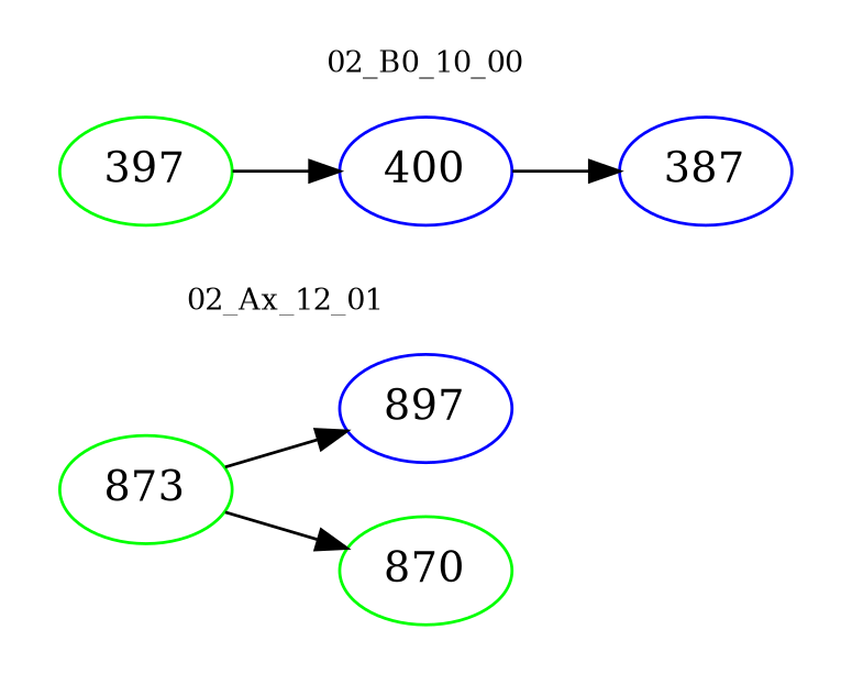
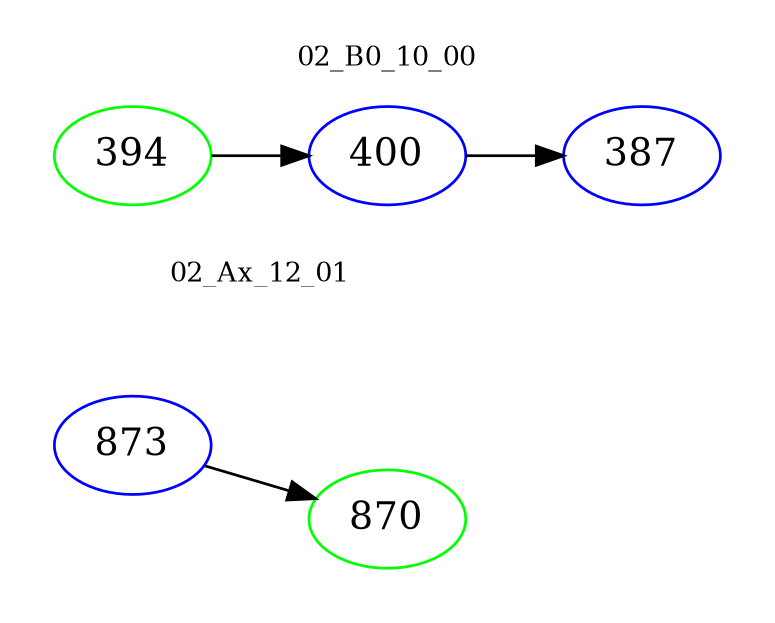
  digraph {
    rankdir=LR
    node [color=blue]
    edge [color=black]
-   n1 [color=green label=873]
+   n1 [label=873]
    n2 [color=green label=870]
-   n3 [label=897]
    n4 [label=400]
    n5 [label=387]
-   n6 [color=green label=397]
+   n6 [color=green label=394]
    subgraph cluster_1 {
      color=white
      fontsize=10
      label="02_Ax_12_01"
      n1
      n2
-     n3
    }
    subgraph cluster_2 {
      color=white
      fontsize=10
      label="02_B0_10_00"
      n4
      n5
      n6
    }
    n1 -> n2
-   n1 -> n3
    n4 -> n5
    n6 -> n4
  }
